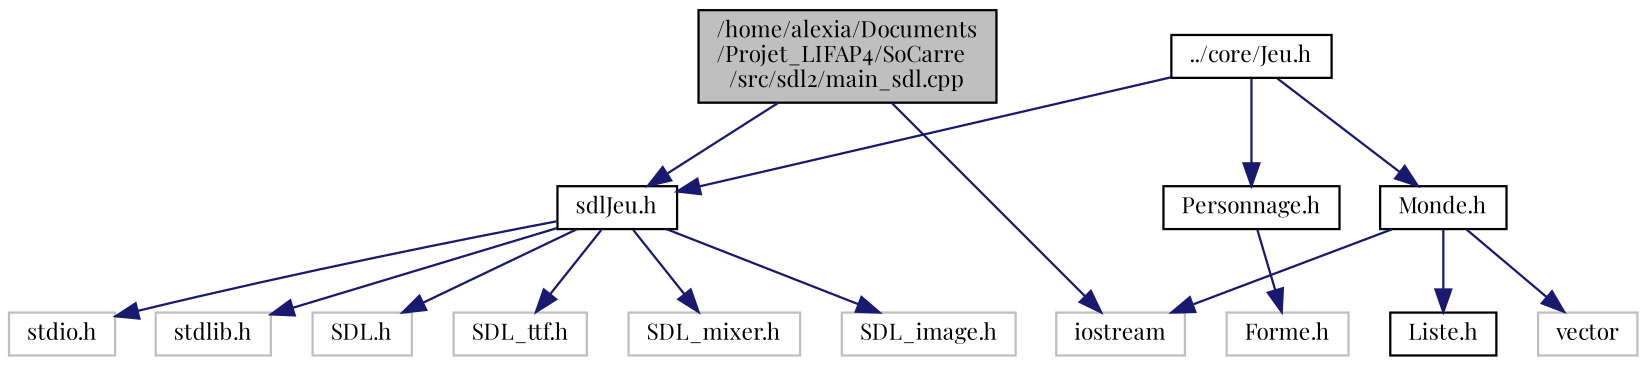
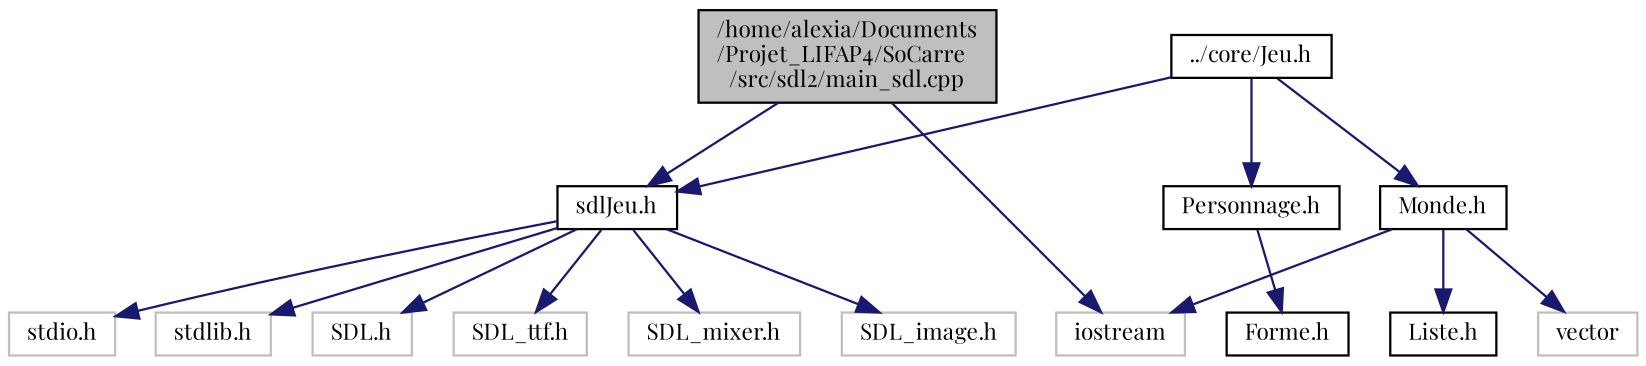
  digraph {
    fontname="Playfair Display"
    node [color=grey75 fillcolor=white fontname="Playfair Display" fontsize=10 shape=record style=filled]
    edge [color=midnightblue fontname="Playfair Display" fontsize=10 labelfontname=Helvetica labelfontsize=10 style=solid]
    n1 [color=black fillcolor=grey75 fontcolor=black height=0.2 label="/home/alexia/Documents\l/Projet_LIFAP4/SoCarre\l/src/sdl2/main_sdl.cpp" width=0.4]
    n2 [color=black height=0.2 label="sdlJeu.h" width=0.4]
    n3 [height=0.2 label=iostream width=0.4]
    n4 [height=0.2 label="stdio.h" width=0.4]
    n5 [height=0.2 label="stdlib.h" width=0.4]
    n6 [height=0.2 label="SDL.h" width=0.4]
    n7 [height=0.2 label="SDL_ttf.h" width=0.4]
    n8 [height=0.2 label="SDL_mixer.h" width=0.4]
    n9 [height=0.2 label="SDL_image.h" width=0.4]
    n10 [color=black height=0.2 label="../core/Jeu.h" width=0.4]
    n11 [color=black height=0.2 label="Personnage.h" width=0.4]
    n12 [color=black height=0.2 label="Monde.h" width=0.4]
-   n13 [height=0.2 label="Forme.h" width=0.4]
+   n13 [color=black height=0.2 label="Forme.h" width=0.4]
    n14 [color=black height=0.2 label="Liste.h" width=0.4]
    n15 [height=0.2 label=vector width=0.4]
    n1 -> n2
    n1 -> n3
    n2 -> n4
    n2 -> n5
    n2 -> n6
    n2 -> n7
    n2 -> n8
    n2 -> n9
    n10 -> n2
    n10 -> n11
    n10 -> n12
    n11 -> n13
    n12 -> n3
    n12 -> n14
    n12 -> n15
  }
